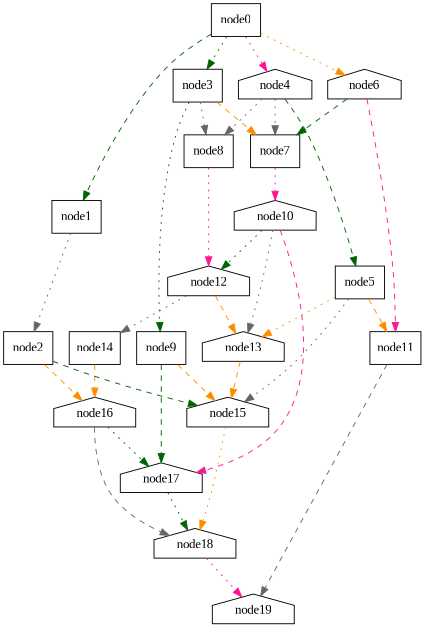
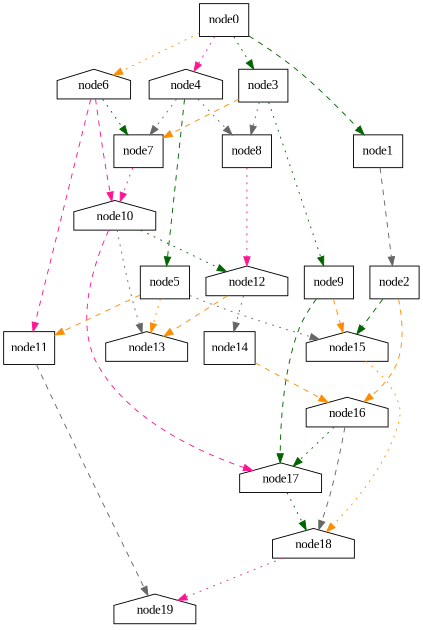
  digraph {
    fontname="Liberation Serif"
    node [fontname="Liberation Serif" shape=house]
    edge [color=darkgreen fontname="Liberation Serif" style=dotted]
    node18
    node19
    node17
    node16
    node15
    node14 [shape=box]
    node13
    node12
    node11 [shape=box]
    node10
    node9 [shape=box]
    node8 [shape=box]
    node7 [shape=box]
    node6
    node5 [shape=box]
    node4
    node3 [shape=box]
    node2 [shape=box]
    node1 [shape=box]
    node0 [shape=box]
    node18 -> node19 [color=deeppink]
    node17 -> node18
    node16 -> node18 [color=gray40 style=dashed]
    node16 -> node17
    node15 -> node18 [color=darkorange]
    node14 -> node16 [color=darkorange style=dashed]
-   node13 -> node15 [color=darkorange style=dashed]
    node12 -> node14 [color=gray40]
    node12 -> node13 [color=darkorange style=dashed]
    node11 -> node19 [color=gray40 style=dashed]
    node10 -> node17 [color=deeppink style=dashed]
    node10 -> node13 [color=gray40]
    node10 -> node12
    node9 -> node17 [style=dashed]
    node9 -> node15 [color=darkorange style=dashed]
    node8 -> node12 [color=deeppink]
    node7 -> node10 [color=deeppink]
    node6 -> node11 [color=deeppink style=dashed]
-   node6 -> node7 [style=dashed]
+   node6 -> node10 [color=deeppink style=dashed]
+   node6 -> node7
    node5 -> node15 [color=gray40]
    node5 -> node13 [color=darkorange]
    node5 -> node11 [color=darkorange style=dashed]
    node4 -> node8 [color=gray40]
    node4 -> node7 [color=gray40]
    node4 -> node5 [style=dashed]
    node3 -> node9
    node3 -> node8 [color=gray40]
    node3 -> node7 [color=darkorange style=dashed]
    node2 -> node16 [color=darkorange style=dashed]
    node2 -> node15 [style=dashed]
-   node1 -> node2 [color=gray40]
+   node1 -> node2 [color=gray40 style=dashed]
    node0 -> node6 [color=darkorange]
    node0 -> node4 [color=deeppink]
    node0 -> node3
    node0 -> node1 [style=dashed]
  }
